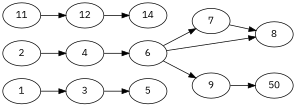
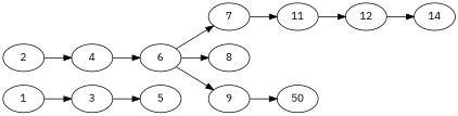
  digraph {
    fontname="IBM Plex Sans"
    rankdir=LR
    node [alpha=0.01 fontname="IBM Plex Sans"]
    edge [fontname="IBM Plex Sans"]
    1 [alpha=0.11 expect_size=3272320416755324]
    3 [expect_size=132081212139400855552]
    5 [alpha=0.18 expect_size=66907738667483136000]
    2 [alpha=0.00 expect_size=4292395326844147]
    4 [alpha=0.15 expect_size=60929375732467648]
    6 [alpha=0.02 expect_size=27062040993053278208]
    7 [alpha=0.05 expect_size=395914972864543808]
    8 [expect_size=57119350047024992]
    9 [alpha=0.07 expect_size=318239738330659968]
    11 [alpha=0.02 expect_size=218082590548025147392]
    n11 [alpha=0.17 expect_size=5996111999352728 label=50]
    12 [alpha=0.05 expect_size=113660262174687232000]
    14 [alpha=0.16 expect_size=1743954097934958592]
    1 -> 3
    3 -> 5
    2 -> 4
    4 -> 6
    6 -> 7
    6 -> 8
    6 -> 9
-   7 -> 8
+   7 -> 11
    9 -> n11
    11 -> 12
    12 -> 14
  }
